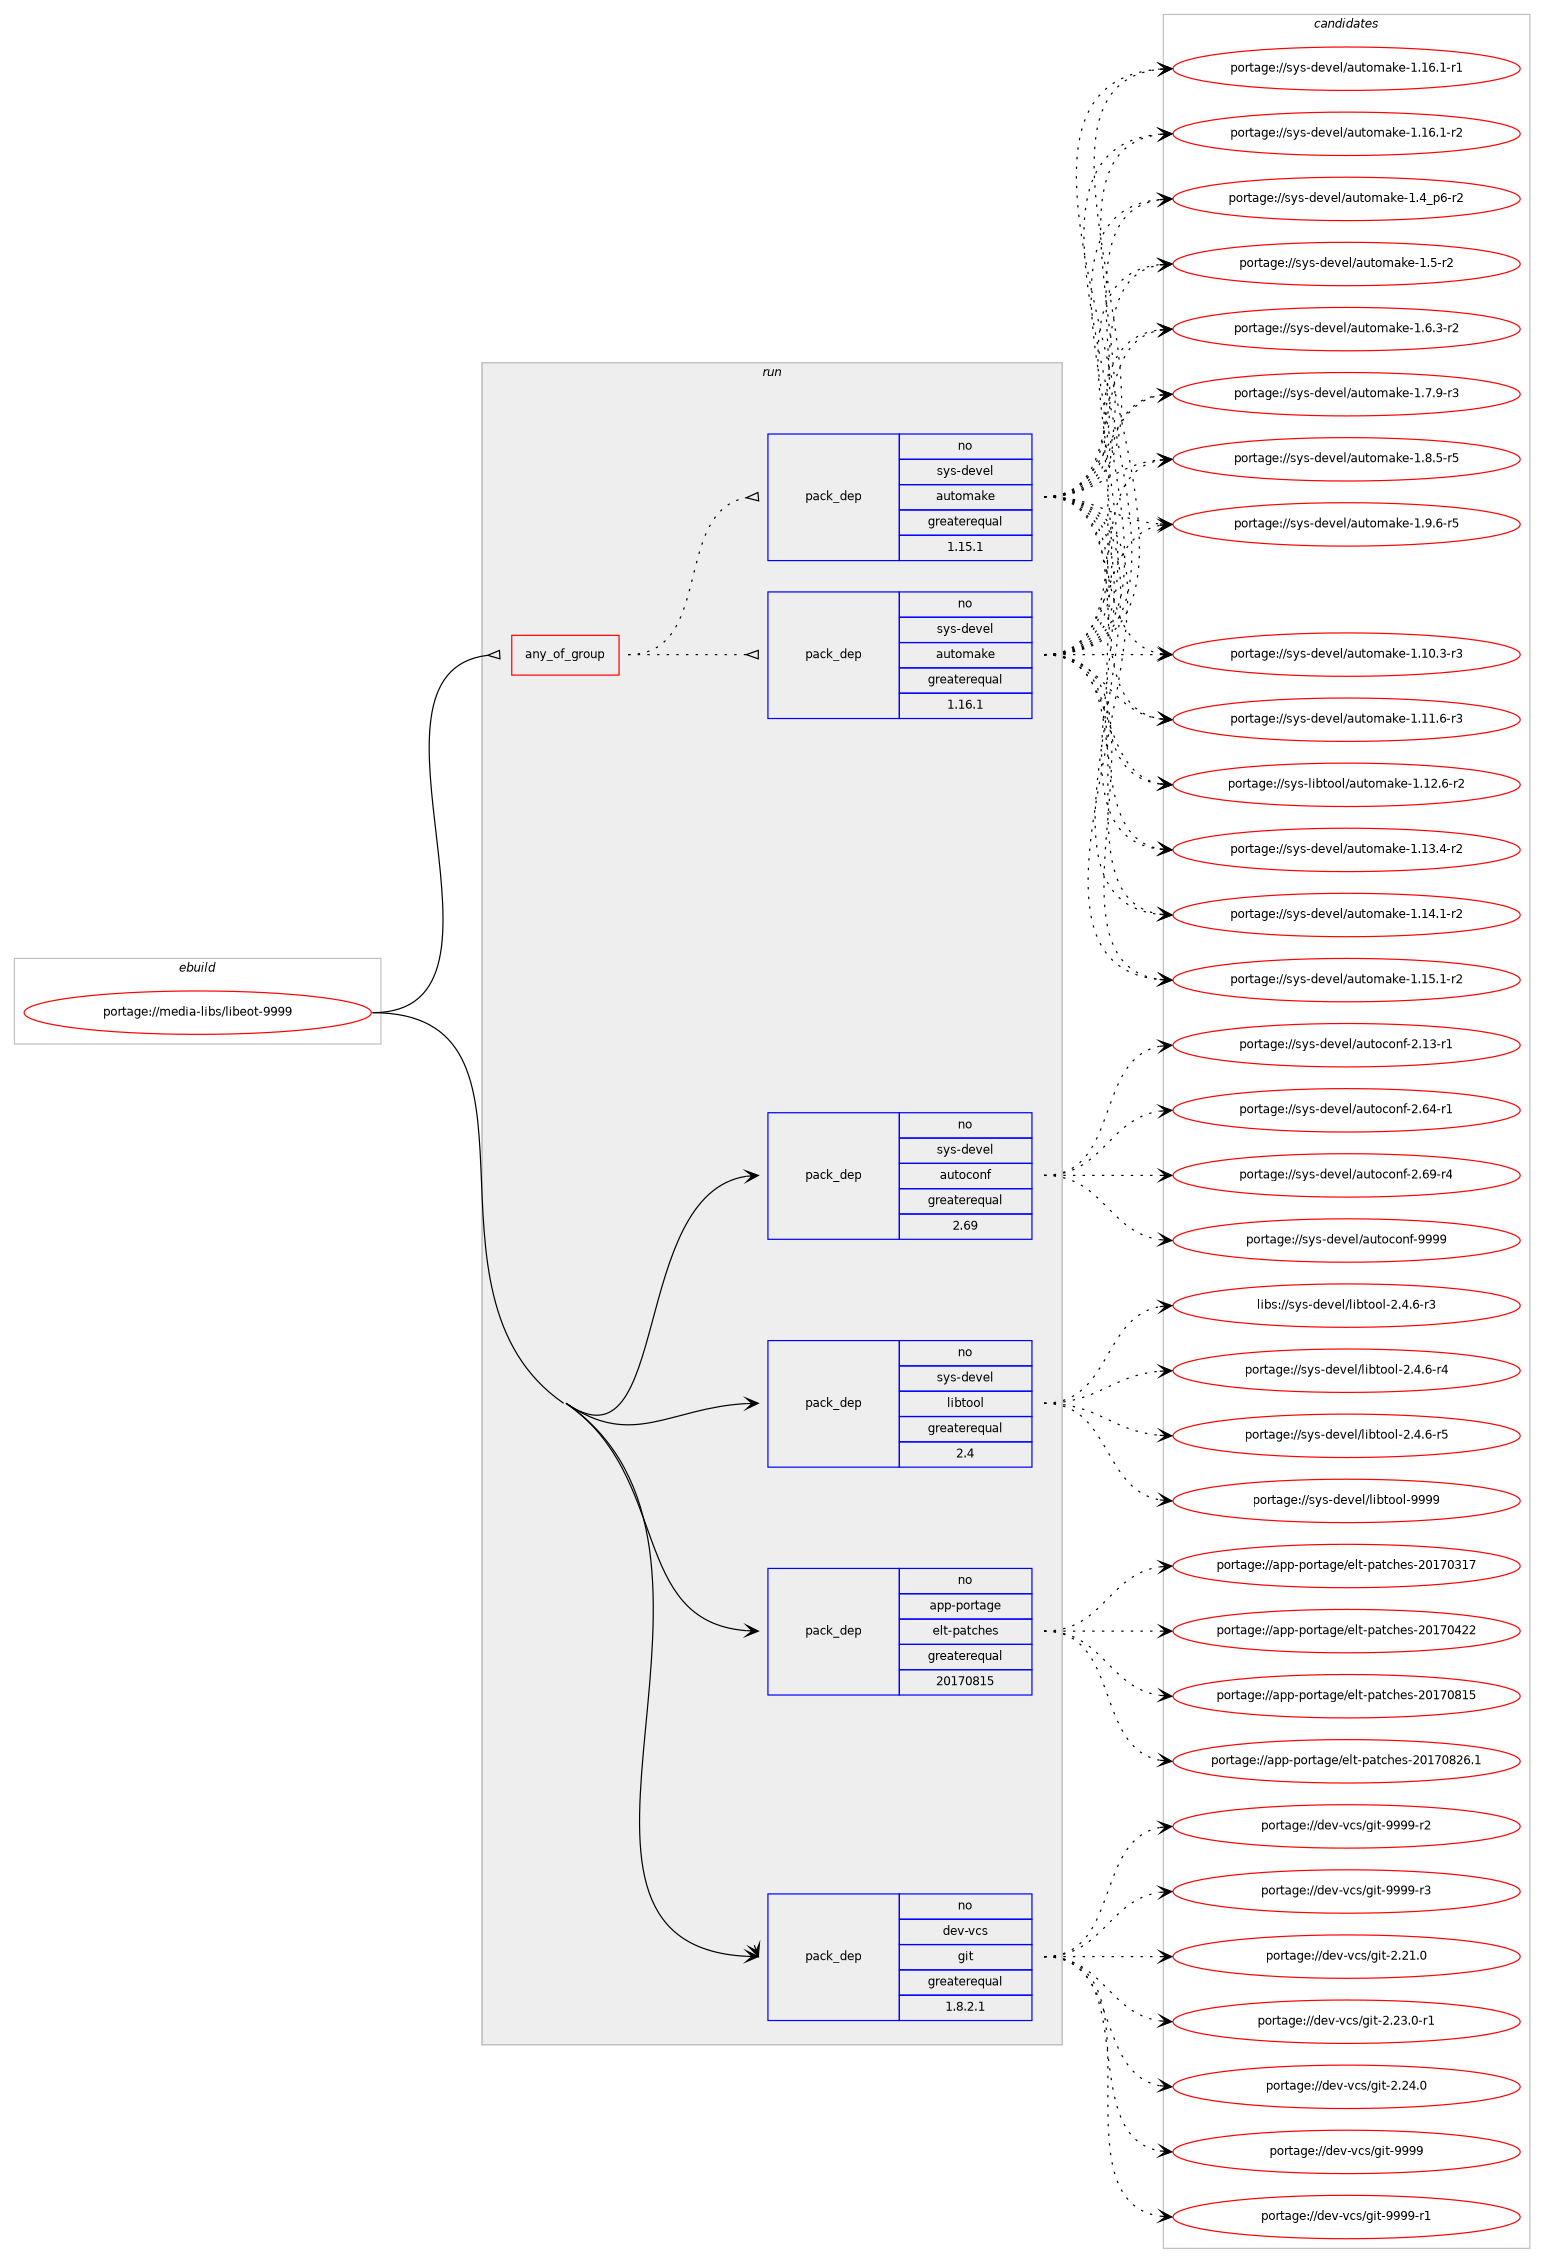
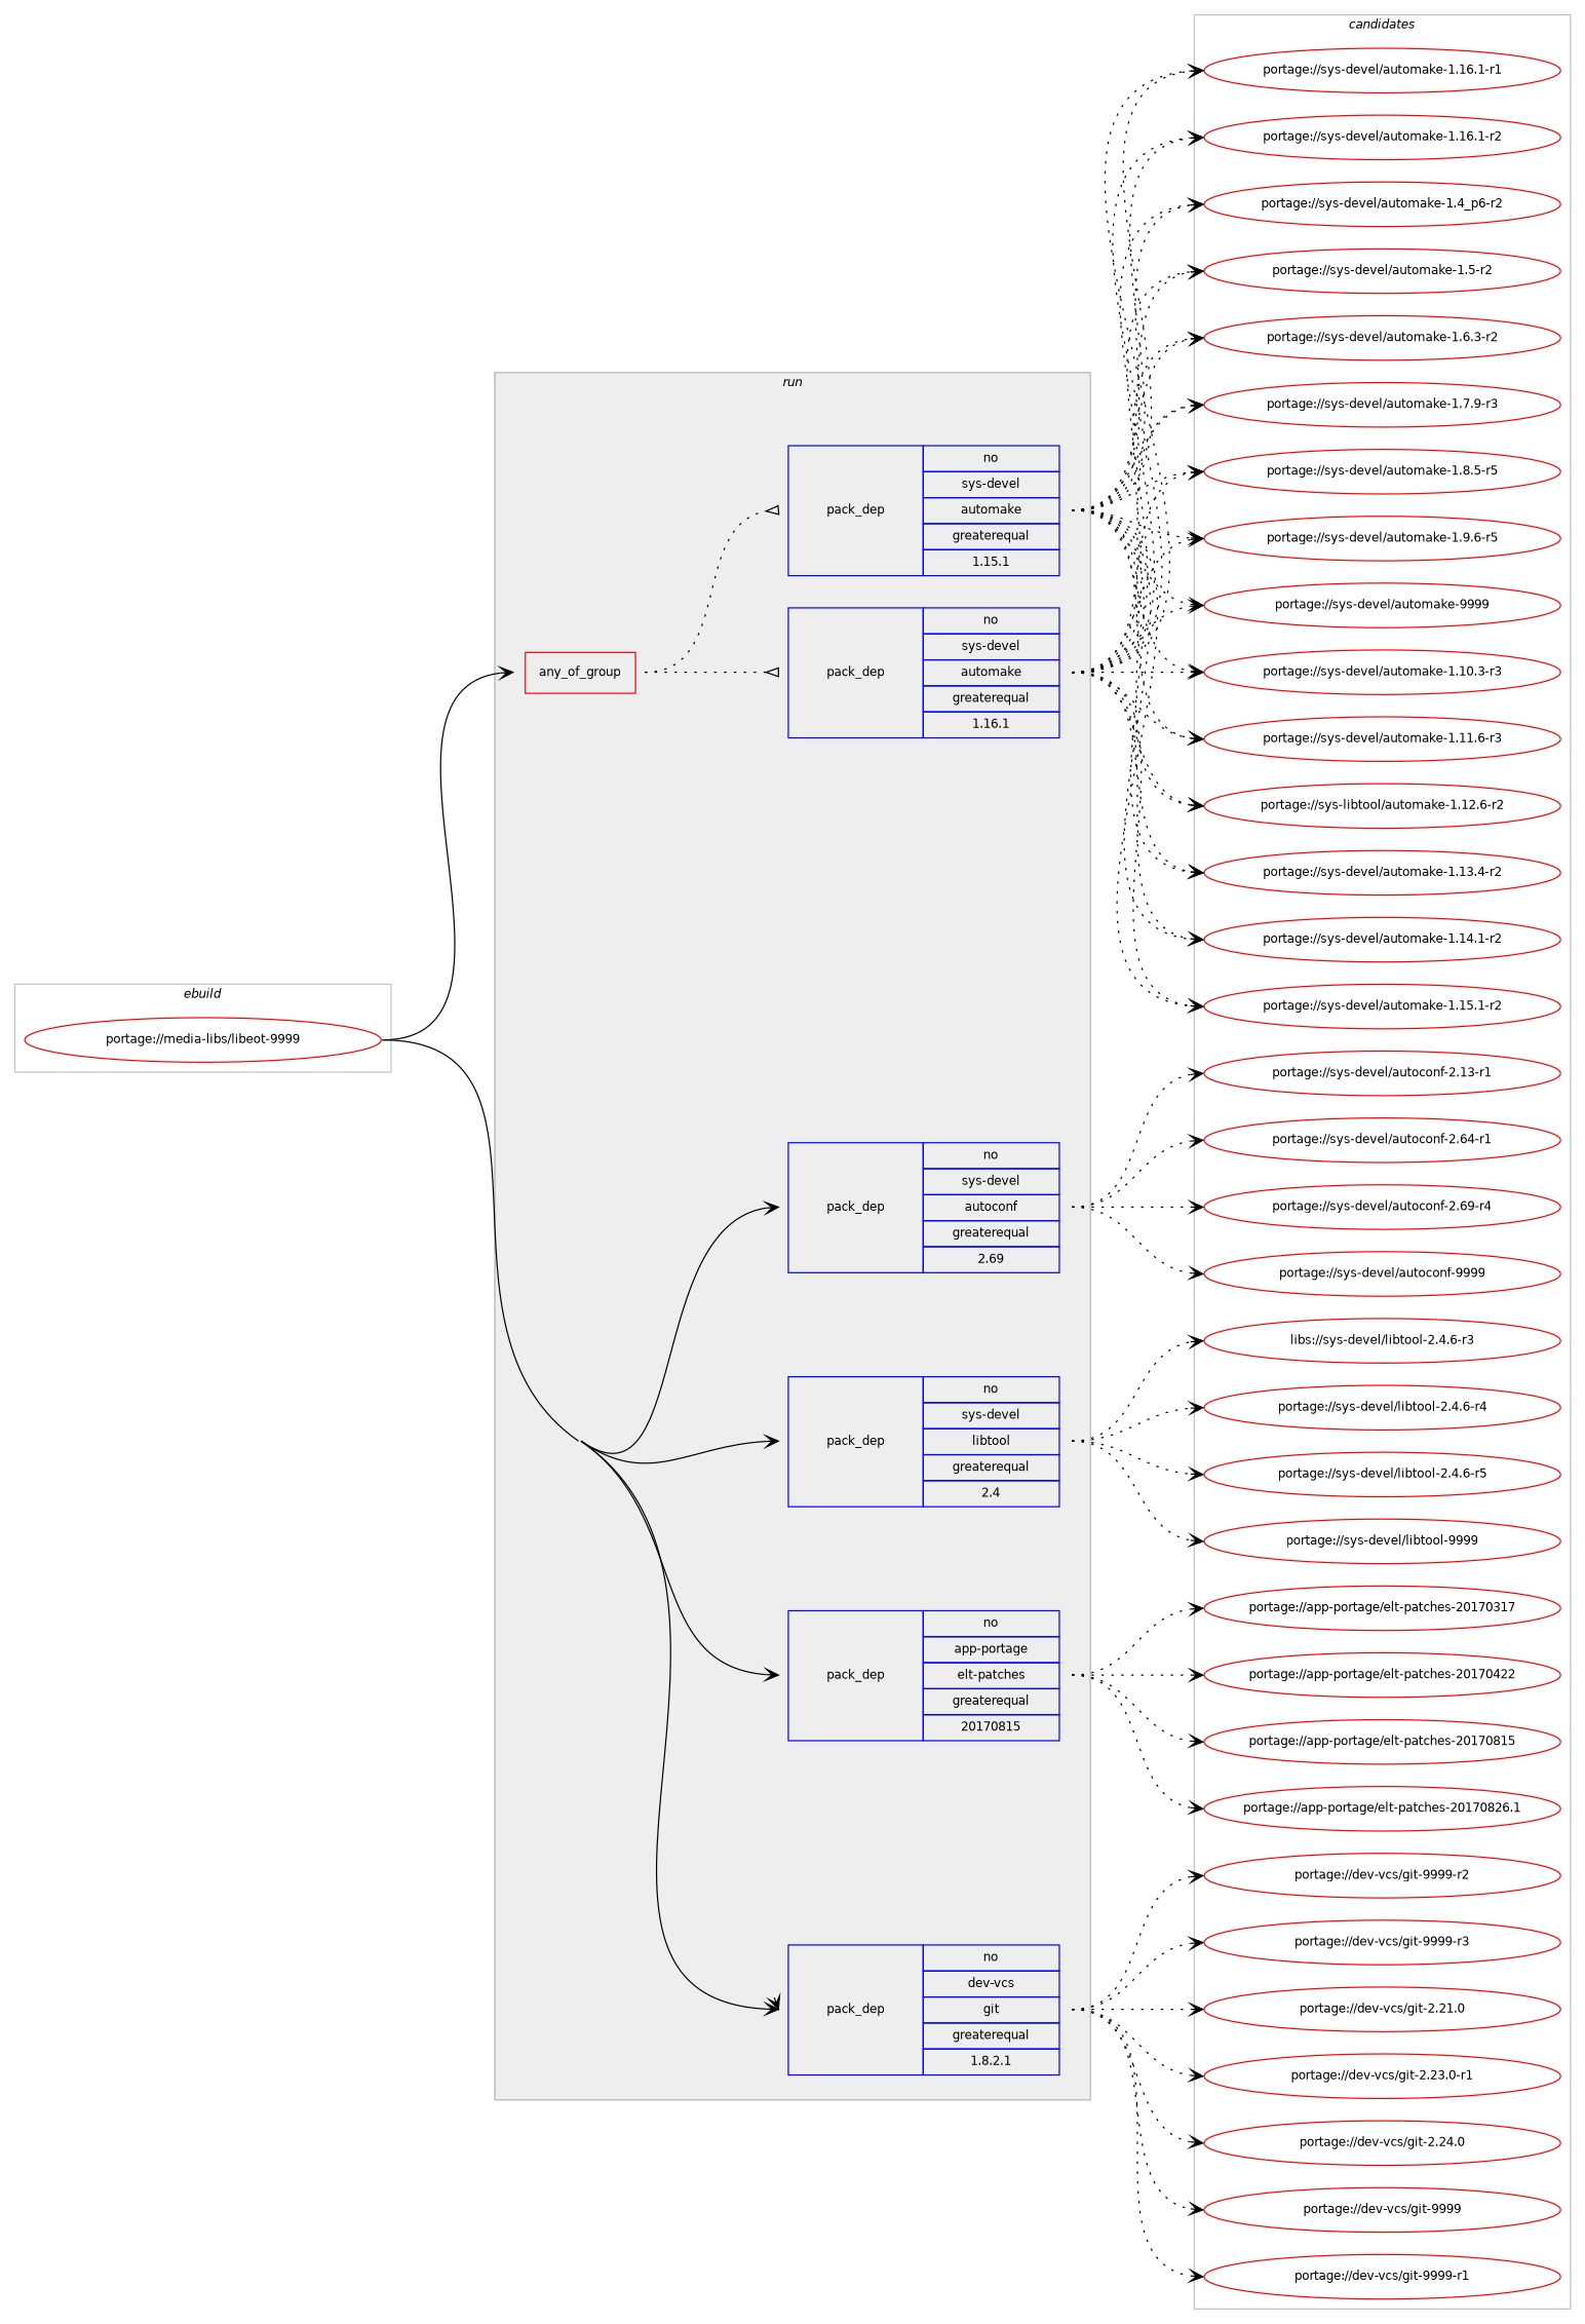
  digraph {
    compound=true
    concentrate=true
    fontname=Helvetica
    fontsize=10
    newrank=true
    rankdir=LR
    ranksep=1.5
    node [color=red fontname=Helvetica fontsize=10]
    edge [arrowhead=vee headport=w style=dotted tailport=e weight=100]
    n1 [label="portage://media-libs/libeot-9999" width=4]
    n2 [color=blue label=<<TABLE BORDER="0" CELLBORDER="1" CELLSPACING="0" CELLPADDING="4" WIDTH="220"><TR><TD ROWSPAN="6" CELLPADDING="30">pack_dep</TD></TR><TR><TD WIDTH="110">no</TD></TR><TR><TD>sys-devel</TD></TR><TR><TD>automake</TD></TR><TR><TD>greaterequal</TD></TR><TR><TD>1.16.1</TD></TR></TABLE>> shape=none]
    n3 [color=blue label=<<TABLE BORDER="0" CELLBORDER="1" CELLSPACING="0" CELLPADDING="4" WIDTH="220"><TR><TD ROWSPAN="6" CELLPADDING="30">pack_dep</TD></TR><TR><TD WIDTH="110">no</TD></TR><TR><TD>sys-devel</TD></TR><TR><TD>automake</TD></TR><TR><TD>greaterequal</TD></TR><TR><TD>1.15.1</TD></TR></TABLE>> shape=none]
    n4 [label=<<TABLE BORDER="0" CELLBORDER="1" CELLSPACING="0" CELLPADDING="4"><TR><TD CELLPADDING="10">any_of_group</TD></TR></TABLE>> shape=none]
    n5 [color=blue label=<<TABLE BORDER="0" CELLBORDER="1" CELLSPACING="0" CELLPADDING="4" WIDTH="220"><TR><TD ROWSPAN="6" CELLPADDING="30">pack_dep</TD></TR><TR><TD WIDTH="110">no</TD></TR><TR><TD>app-portage</TD></TR><TR><TD>elt-patches</TD></TR><TR><TD>greaterequal</TD></TR><TR><TD>20170815</TD></TR></TABLE>> shape=none]
    n6 [color=blue label=<<TABLE BORDER="0" CELLBORDER="1" CELLSPACING="0" CELLPADDING="4" WIDTH="220"><TR><TD ROWSPAN="6" CELLPADDING="30">pack_dep</TD></TR><TR><TD WIDTH="110">no</TD></TR><TR><TD>dev-vcs</TD></TR><TR><TD>git</TD></TR><TR><TD>greaterequal</TD></TR><TR><TD>1.8.2.1</TD></TR></TABLE>> shape=none]
    n7 [color=blue label=<<TABLE BORDER="0" CELLBORDER="1" CELLSPACING="0" CELLPADDING="4" WIDTH="220"><TR><TD ROWSPAN="6" CELLPADDING="30">pack_dep</TD></TR><TR><TD WIDTH="110">no</TD></TR><TR><TD>sys-devel</TD></TR><TR><TD>autoconf</TD></TR><TR><TD>greaterequal</TD></TR><TR><TD>2.69</TD></TR></TABLE>> shape=none]
    n8 [color=blue label=<<TABLE BORDER="0" CELLBORDER="1" CELLSPACING="0" CELLPADDING="4" WIDTH="220"><TR><TD ROWSPAN="6" CELLPADDING="30">pack_dep</TD></TR><TR><TD WIDTH="110">no</TD></TR><TR><TD>sys-devel</TD></TR><TR><TD>libtool</TD></TR><TR><TD>greaterequal</TD></TR><TR><TD>2.4</TD></TR></TABLE>> shape=none]
    n9 [label="portage://sys-devel/automake-1.10.3-r3" width=4]
    n10 [label="portage://sys-devel/automake-1.11.6-r3" width=4]
    n11 [label="portage://sys-libtool/automake-1.12.6-r2" width=4]
    n12 [label="portage://sys-devel/automake-1.13.4-r2" width=4]
    n13 [label="portage://sys-devel/automake-1.14.1-r2" width=4]
    n14 [label="portage://sys-devel/automake-1.15.1-r2" width=4]
    n15 [label="portage://sys-devel/automake-1.16.1-r1" width=4]
    n16 [label="portage://sys-devel/automake-1.16.1-r2" width=4]
    n17 [label="portage://sys-devel/automake-1.4_p6-r2" width=4]
    n18 [label="portage://sys-devel/automake-1.5-r2" width=4]
    n19 [label="portage://sys-devel/automake-1.6.3-r2" width=4]
    n20 [label="portage://sys-devel/automake-1.7.9-r3" width=4]
    n21 [label="portage://sys-devel/automake-1.8.5-r5" width=4]
    n22 [label="portage://sys-devel/automake-1.9.6-r5" width=4]
+   n23 [label="portage://sys-devel/automake-9999" width=4]
    n24 [label="portage://app-portage/elt-patches-20170317" width=4]
    n25 [label="portage://app-portage/elt-patches-20170422" width=4]
    n26 [label="portage://app-portage/elt-patches-20170815" width=4]
    n27 [label="portage://app-portage/elt-patches-20170826.1" width=4]
    n28 [label="portage://dev-vcs/git-2.21.0" width=4]
    n29 [label="portage://dev-vcs/git-2.23.0-r1" width=4]
    n30 [label="portage://dev-vcs/git-2.24.0" width=4]
    n31 [label="portage://dev-vcs/git-9999" width=4]
    n32 [label="portage://dev-vcs/git-9999-r1" width=4]
    n33 [label="portage://dev-vcs/git-9999-r2" width=4]
    n34 [label="portage://dev-vcs/git-9999-r3" width=4]
    n35 [label="portage://sys-devel/autoconf-2.13-r1" width=4]
    n36 [label="portage://sys-devel/autoconf-2.64-r1" width=4]
    n37 [label="portage://sys-devel/autoconf-2.69-r4" width=4]
    n38 [label="portage://sys-devel/autoconf-9999" width=4]
    n39 [label="libs://sys-devel/libtool-2.4.6-r3" width=4]
    n40 [label="portage://sys-devel/libtool-2.4.6-r4" width=4]
    n41 [label="portage://sys-devel/libtool-2.4.6-r5" width=4]
    n42 [label="portage://sys-devel/libtool-9999" width=4]
    subgraph cluster_1 {
      color=gray
      label=<<i>ebuild</i>>
      rank=same
      n1
    }
    subgraph cluster_2 {
      color=gray
      label=<<i>dependencies</i>>
      subgraph cluster_3 {
        color=gray
        fillcolor="#eeeeee"
        label=<<i>compile</i>>
        style=filled
        subgraph sub_4 {
          color=gray
          fillcolor="#eeeeee"
          label=<<i>compile</i>>
          style=filled
          n4
          subgraph sub_5 {
            color=gray
            fillcolor="#eeeeee"
            label=<<i>compile</i>>
            style=filled
            n2
          }
          subgraph sub_6 {
            color=gray
            fillcolor="#eeeeee"
            label=<<i>compile</i>>
            style=filled
            n3
          }
        }
        subgraph sub_7 {
          color=gray
          fillcolor="#eeeeee"
          label=<<i>compile</i>>
          style=filled
          n5
        }
        subgraph sub_8 {
          color=gray
          fillcolor="#eeeeee"
          label=<<i>compile</i>>
          style=filled
          n6
        }
        subgraph sub_9 {
          color=gray
          fillcolor="#eeeeee"
          label=<<i>compile</i>>
          style=filled
          n7
        }
        subgraph sub_10 {
          color=gray
          fillcolor="#eeeeee"
          label=<<i>compile</i>>
          style=filled
          n8
        }
      }
      subgraph cluster_11 {
        color=gray
        fillcolor="#eeeeee"
        label=<<i>compile and run</i>>
        style=filled
      }
      subgraph cluster_12 {
        color=gray
        fillcolor="#eeeeee"
        label=<<i>run</i>>
        style=filled
      }
    }
    subgraph cluster_13 {
      color=gray
      label=<<i>candidates</i>>
      rank=same
      subgraph sub_14 {
        color=black
        label=<<i>candidates</i>>
        nodesep=1
        rank=same
        n9
        n10
        n11
        n12
        n13
        n14
        n15
        n16
        n17
        n18
        n19
        n20
        n21
        n22
+       n23
      }
      subgraph sub_15 {
        color=black
        label=<<i>candidates</i>>
        nodesep=1
        rank=same
        n9
        n10
        n11
        n12
        n13
        n14
        n15
        n16
        n17
        n18
        n19
        n20
        n21
        n22
+       n23
      }
      subgraph sub_16 {
        color=black
        label=<<i>candidates</i>>
        nodesep=1
        rank=same
        n24
        n25
        n26
        n27
      }
      subgraph sub_17 {
        color=black
        label=<<i>candidates</i>>
        nodesep=1
        rank=same
        n28
        n29
        n30
        n31
        n32
        n33
        n34
      }
      subgraph sub_18 {
        color=black
        label=<<i>candidates</i>>
        nodesep=1
        rank=same
        n35
        n36
        n37
        n38
      }
      subgraph sub_19 {
        color=black
        label=<<i>candidates</i>>
        nodesep=1
        rank=same
        n39
        n40
        n41
        n42
      }
    }
-   n1 -> n4 [arrowhead=oinv style=solid weight=20]
+   n1 -> n4 [style=solid weight=20]
    n1 -> n5 [style=solid weight=20]
    n1 -> n6 [style=solid weight=20]
    n1 -> n7 [style=solid weight=20]
    n1 -> n8 [style=solid weight=20]
    n2 -> n9
    n2 -> n10
    n2 -> n11
    n2 -> n12
    n2 -> n13
    n2 -> n14
    n2 -> n15
    n2 -> n16
    n2 -> n17
    n2 -> n18
    n2 -> n19
    n2 -> n20
    n2 -> n21
    n2 -> n22
+   n2 -> n23
    n3 -> n9
    n3 -> n10
    n3 -> n11
    n3 -> n12
    n3 -> n13
    n3 -> n14
    n3 -> n15
    n3 -> n16
    n3 -> n17
    n3 -> n18
    n3 -> n19
    n3 -> n20
    n3 -> n21
    n3 -> n22
+   n3 -> n23
    n4 -> n2 [arrowhead=oinv weight=20]
    n4 -> n3 [arrowhead=oinv weight=20]
    n5 -> n24
    n5 -> n25
    n5 -> n26
    n5 -> n27
    n6 -> n28
    n6 -> n29
    n6 -> n30
    n6 -> n31
    n6 -> n32
    n6 -> n33
    n6 -> n34
    n7 -> n35
    n7 -> n36
    n7 -> n37
    n7 -> n38
    n8 -> n39
    n8 -> n40
    n8 -> n41
    n8 -> n42
  }
